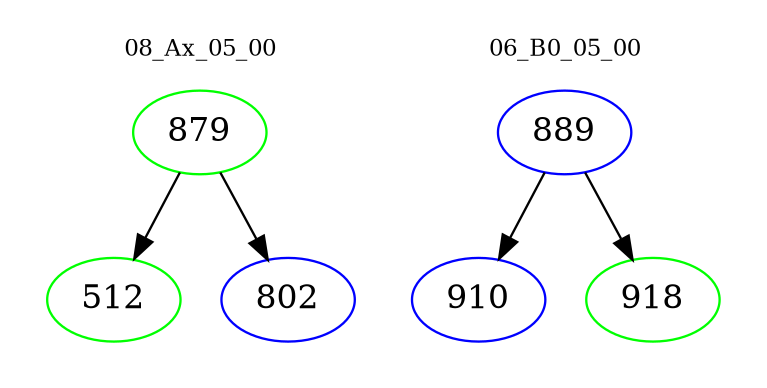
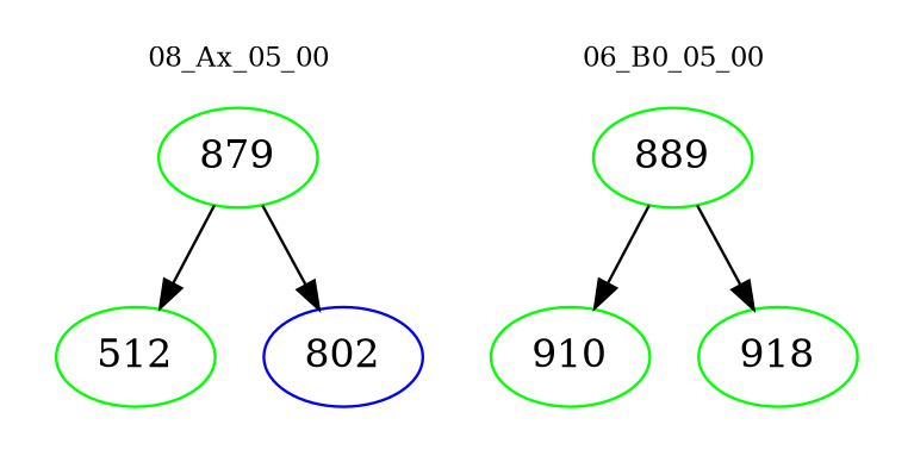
  digraph {
    node [color=green]
    edge [color=black]
    n1 [label=879]
    n2 [label=512]
    n3 [color=blue label=802]
-   n4 [color=blue label=889]
-   n5 [color=blue label=910]
+   n4 [label=889]
+   n5 [label=910]
    n6 [label=918]
    subgraph cluster_1 {
      color=white
      fontsize=10
      label="08_Ax_05_00"
      n1
      n2
      n3
    }
    subgraph cluster_2 {
      color=white
      fontsize=10
      label="06_B0_05_00"
      n4
      n5
      n6
    }
    n1 -> n2
    n1 -> n3
    n4 -> n5
    n4 -> n6
  }
